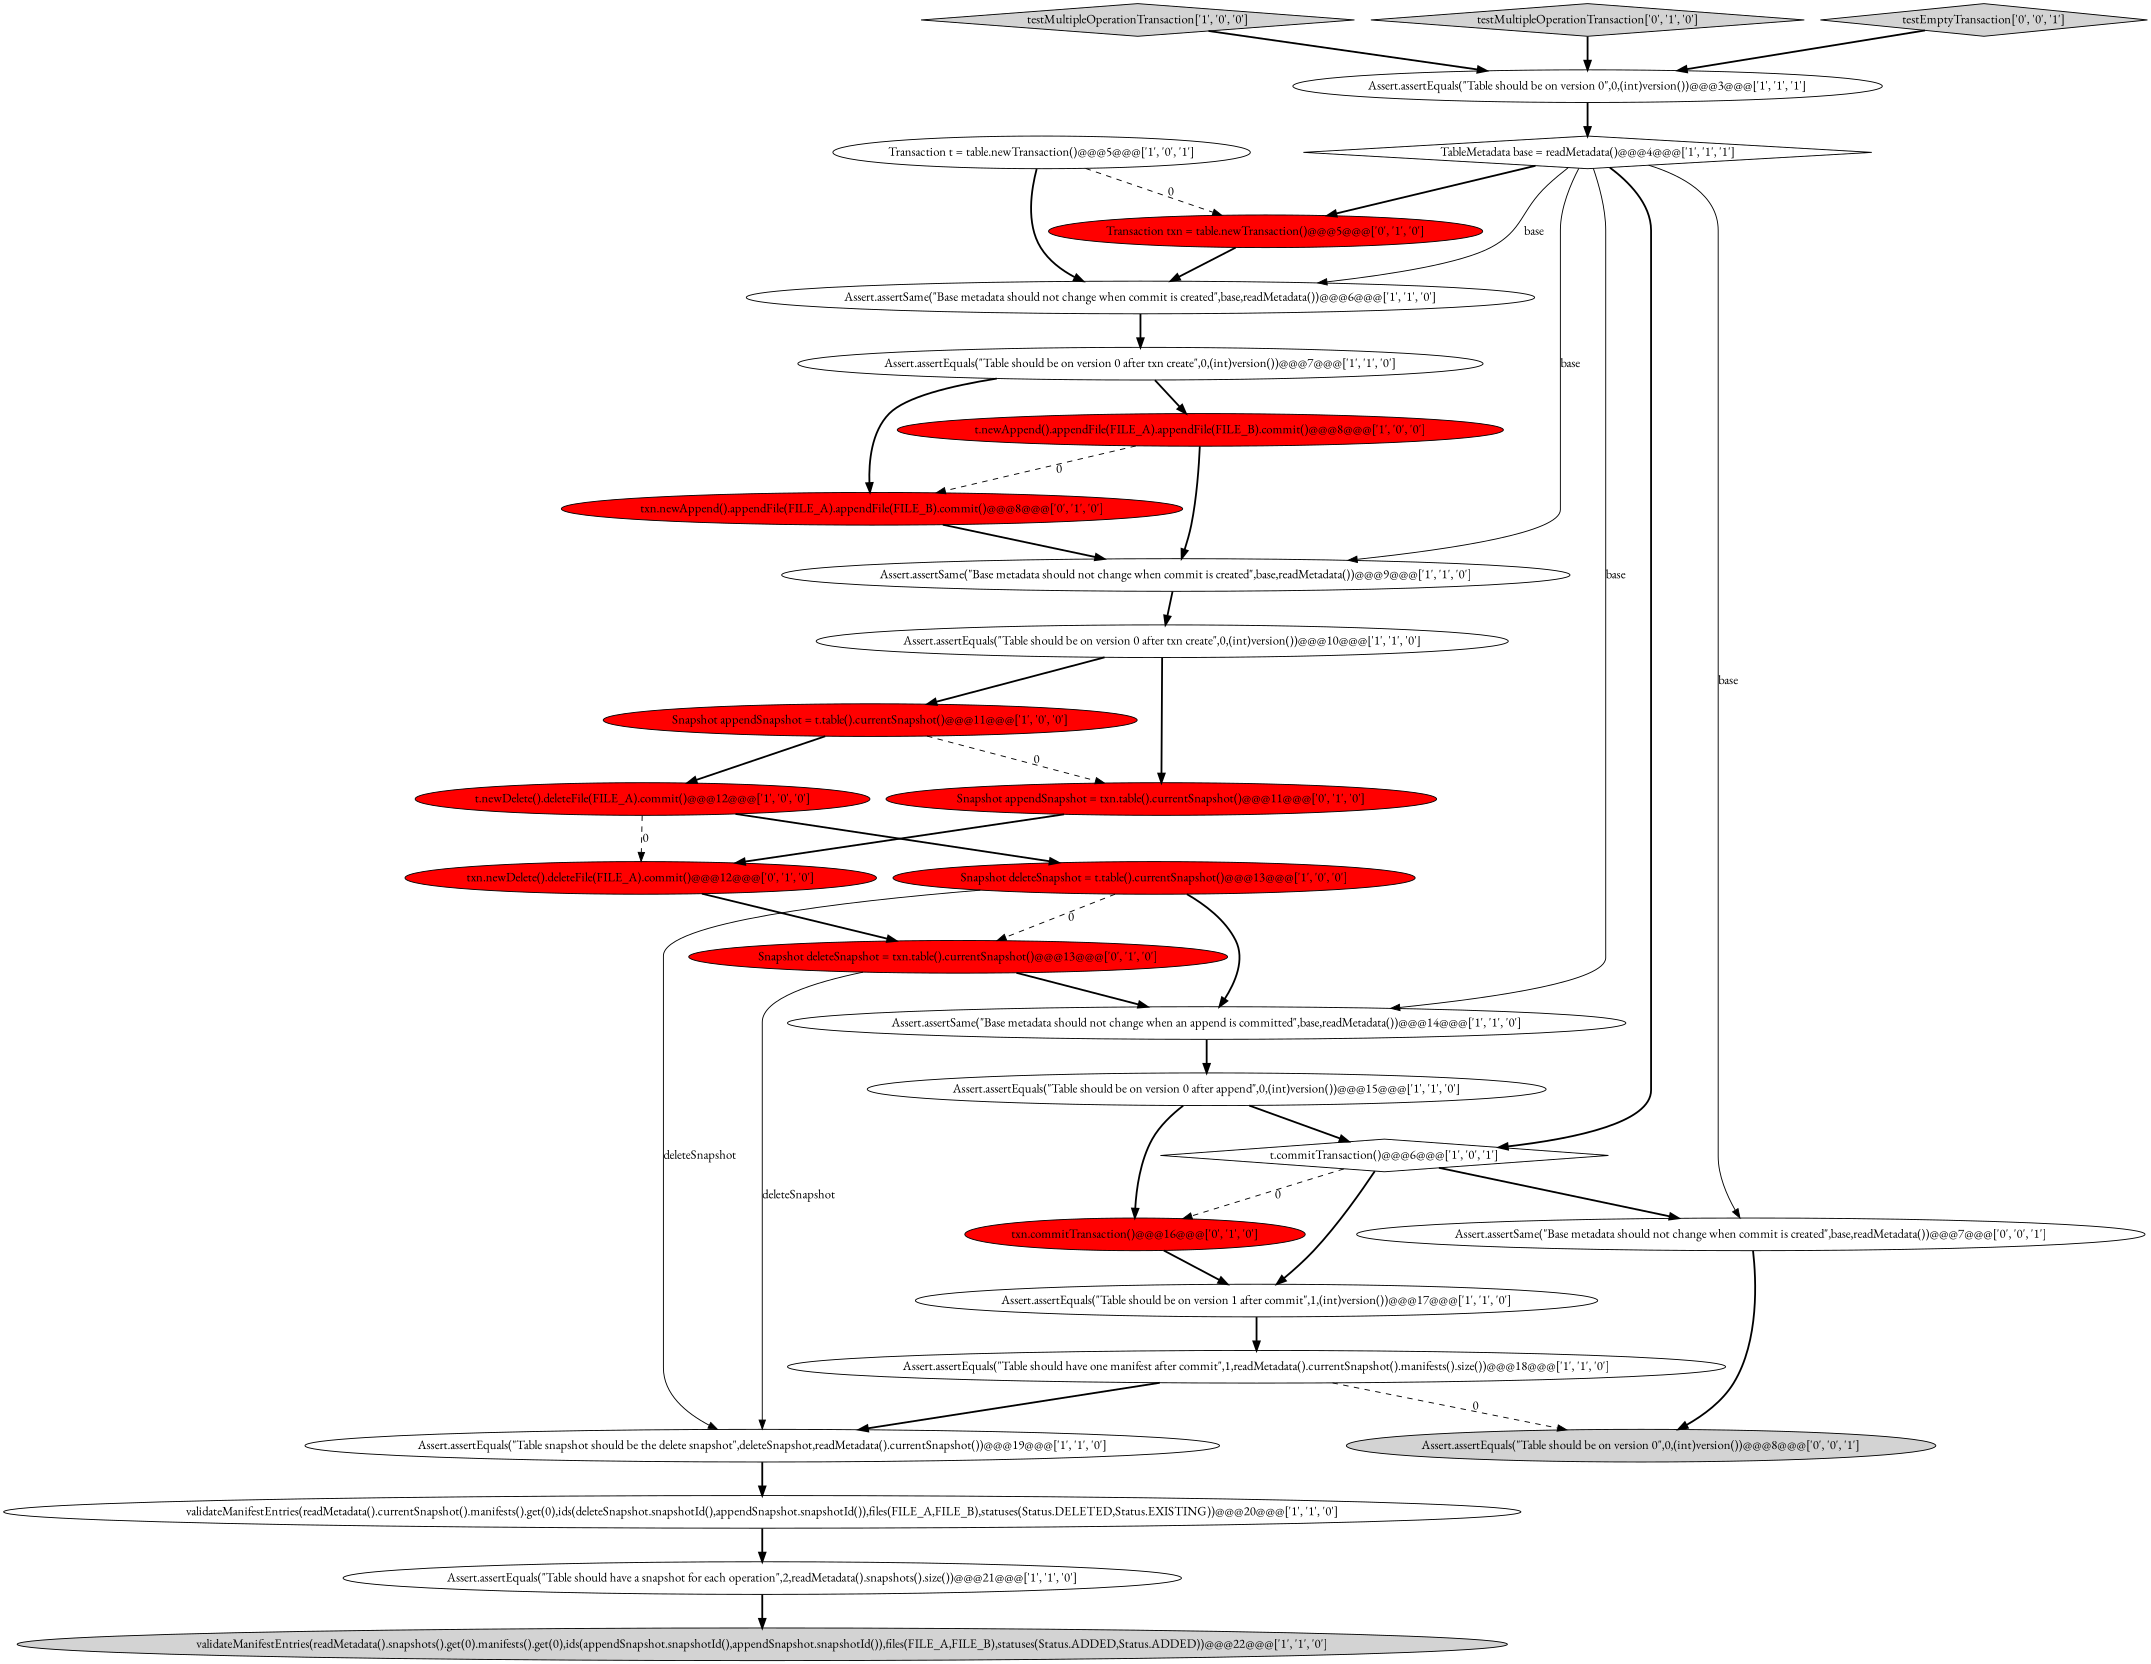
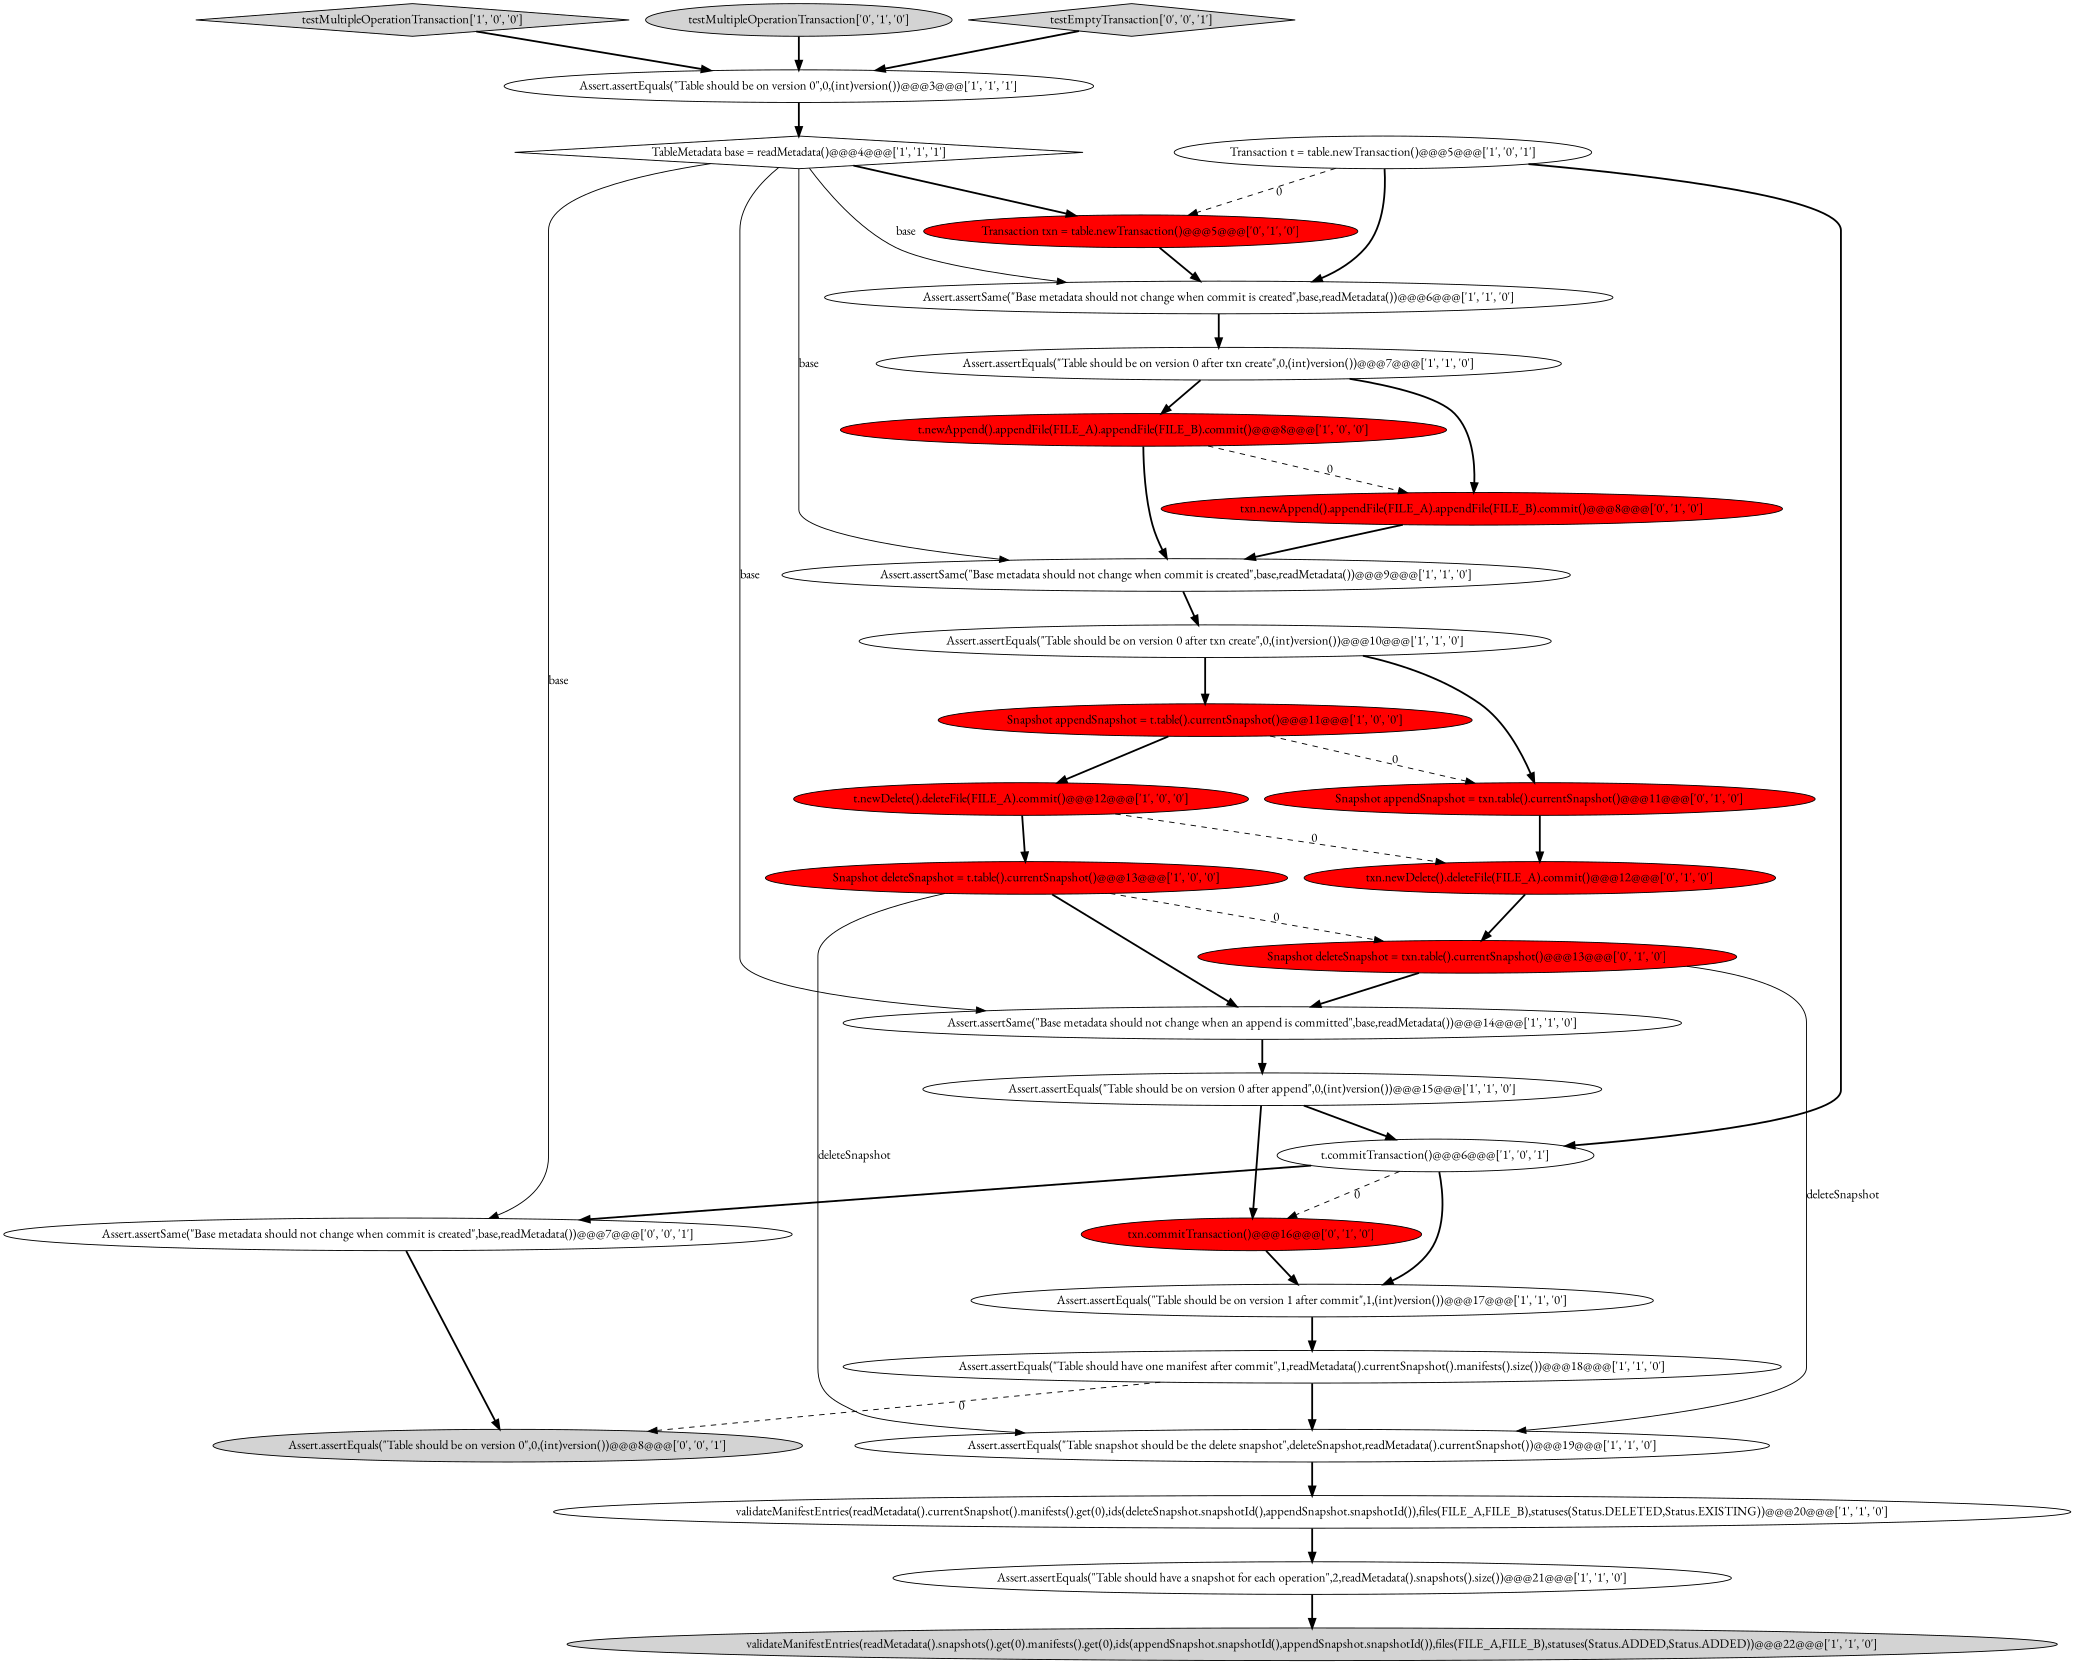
  digraph {
    fontname="EB Garamond"
    node [fillcolor=white fontname="EB Garamond" shape=ellipse style=filled]
    edge [fontname="EB Garamond" style=bold]
    n1 [label="validateManifestEntries(readMetadata().currentSnapshot().manifests().get(0),ids(deleteSnapshot.snapshotId(),appendSnapshot.snapshotId()),files(FILE_A,FILE_B),statuses(Status.DELETED,Status.EXISTING))@@@20@@@['1', '1', '0']"]
    n2 [label="Assert.assertEquals(\"Table should have a snapshot for each operation\",2,readMetadata().snapshots().size())@@@21@@@['1', '1', '0']"]
    n3 [fillcolor=lightgray label="validateManifestEntries(readMetadata().snapshots().get(0).manifests().get(0),ids(appendSnapshot.snapshotId(),appendSnapshot.snapshotId()),files(FILE_A,FILE_B),statuses(Status.ADDED,Status.ADDED))@@@22@@@['1', '1', '0']"]
    n4 [fillcolor=red label="Snapshot appendSnapshot = txn.table().currentSnapshot()@@@11@@@['0', '1', '0']"]
    n5 [fillcolor=red label="txn.newDelete().deleteFile(FILE_A).commit()@@@12@@@['0', '1', '0']"]
    n6 [fillcolor=red label="Snapshot deleteSnapshot = txn.table().currentSnapshot()@@@13@@@['0', '1', '0']"]
    n7 [label="Transaction t = table.newTransaction()@@@5@@@['1', '0', '1']"]
-   n8 [label="t.commitTransaction()@@@6@@@['1', '0', '1']" shape=diamond]
+   n8 [label="t.commitTransaction()@@@6@@@['1', '0', '1']"]
    n9 [label="Assert.assertSame(\"Base metadata should not change when commit is created\",base,readMetadata())@@@6@@@['1', '1', '0']"]
    n10 [fillcolor=red label="Transaction txn = table.newTransaction()@@@5@@@['0', '1', '0']"]
    n11 [label="Assert.assertSame(\"Base metadata should not change when commit is created\",base,readMetadata())@@@7@@@['0', '0', '1']"]
    n12 [label="Assert.assertEquals(\"Table should be on version 1 after commit\",1,(int)version())@@@17@@@['1', '1', '0']"]
    n13 [fillcolor=red label="txn.commitTransaction()@@@16@@@['0', '1', '0']"]
    n14 [label="Assert.assertEquals(\"Table should be on version 0 after txn create\",0,(int)version())@@@7@@@['1', '1', '0']"]
    n15 [fillcolor=red label="t.newAppend().appendFile(FILE_A).appendFile(FILE_B).commit()@@@8@@@['1', '0', '0']"]
    n16 [label="Assert.assertSame(\"Base metadata should not change when commit is created\",base,readMetadata())@@@9@@@['1', '1', '0']"]
    n17 [fillcolor=red label="txn.newAppend().appendFile(FILE_A).appendFile(FILE_B).commit()@@@8@@@['0', '1', '0']"]
    n18 [label="Assert.assertEquals(\"Table should be on version 0 after txn create\",0,(int)version())@@@10@@@['1', '1', '0']"]
    n19 [label="Assert.assertEquals(\"Table should have one manifest after commit\",1,readMetadata().currentSnapshot().manifests().size())@@@18@@@['1', '1', '0']"]
    n20 [fillcolor=lightgray label="Assert.assertEquals(\"Table should be on version 0\",0,(int)version())@@@8@@@['0', '0', '1']"]
    n21 [label="Assert.assertEquals(\"Table snapshot should be the delete snapshot\",deleteSnapshot,readMetadata().currentSnapshot())@@@19@@@['1', '1', '0']"]
    n22 [fillcolor=lightgray label="testMultipleOperationTransaction['1', '0', '0']" shape=diamond]
    n23 [label="Assert.assertEquals(\"Table should be on version 0\",0,(int)version())@@@3@@@['1', '1', '1']"]
    n24 [label="TableMetadata base = readMetadata()@@@4@@@['1', '1', '1']" shape=diamond]
    n25 [fillcolor=red label="Snapshot appendSnapshot = t.table().currentSnapshot()@@@11@@@['1', '0', '0']"]
-   n26 [fillcolor=lightgray label="testMultipleOperationTransaction['0', '1', '0']" shape=diamond]
+   n26 [fillcolor=lightgray label="testMultipleOperationTransaction['0', '1', '0']"]
    n27 [label="Assert.assertSame(\"Base metadata should not change when an append is committed\",base,readMetadata())@@@14@@@['1', '1', '0']"]
    n28 [label="Assert.assertEquals(\"Table should be on version 0 after append\",0,(int)version())@@@15@@@['1', '1', '0']"]
    n29 [fillcolor=lightgray label="testEmptyTransaction['0', '0', '1']" shape=diamond]
    n30 [fillcolor=red label="t.newDelete().deleteFile(FILE_A).commit()@@@12@@@['1', '0', '0']"]
    n31 [fillcolor=red label="Snapshot deleteSnapshot = t.table().currentSnapshot()@@@13@@@['1', '0', '0']"]
    n1 -> n2
    n2 -> n3
    n4 -> n5
    n5 -> n6
    n6 -> n21 [label=deleteSnapshot style=solid]
    n6 -> n27
-   n24 -> n8
+   n7 -> n8
    n7 -> n9
    n7 -> n10 [label=0 style=dashed]
    n8 -> n11
    n8 -> n12
    n8 -> n13 [label=0 style=dashed]
    n9 -> n14
    n10 -> n9
    n11 -> n20
    n12 -> n19
    n13 -> n12
    n14 -> n15
    n14 -> n17
    n15 -> n16
    n15 -> n17 [label=0 style=dashed]
    n16 -> n18
    n17 -> n16
    n18 -> n4
    n18 -> n25
    n19 -> n20 [label=0 style=dashed]
    n19 -> n21
    n21 -> n1
    n22 -> n23
    n23 -> n24
    n24 -> n9 [label=base style=solid]
    n24 -> n10
    n24 -> n11 [label=base style=solid]
    n24 -> n16 [label=base style=solid]
    n24 -> n27 [label=base style=solid]
    n25 -> n4 [label=0 style=dashed]
    n25 -> n30
    n26 -> n23
    n27 -> n28
    n28 -> n8
    n28 -> n13
    n29 -> n23
    n30 -> n5 [label=0 style=dashed]
    n30 -> n31
    n31 -> n6 [label=0 style=dashed]
    n31 -> n21 [label=deleteSnapshot style=solid]
    n31 -> n27
  }
